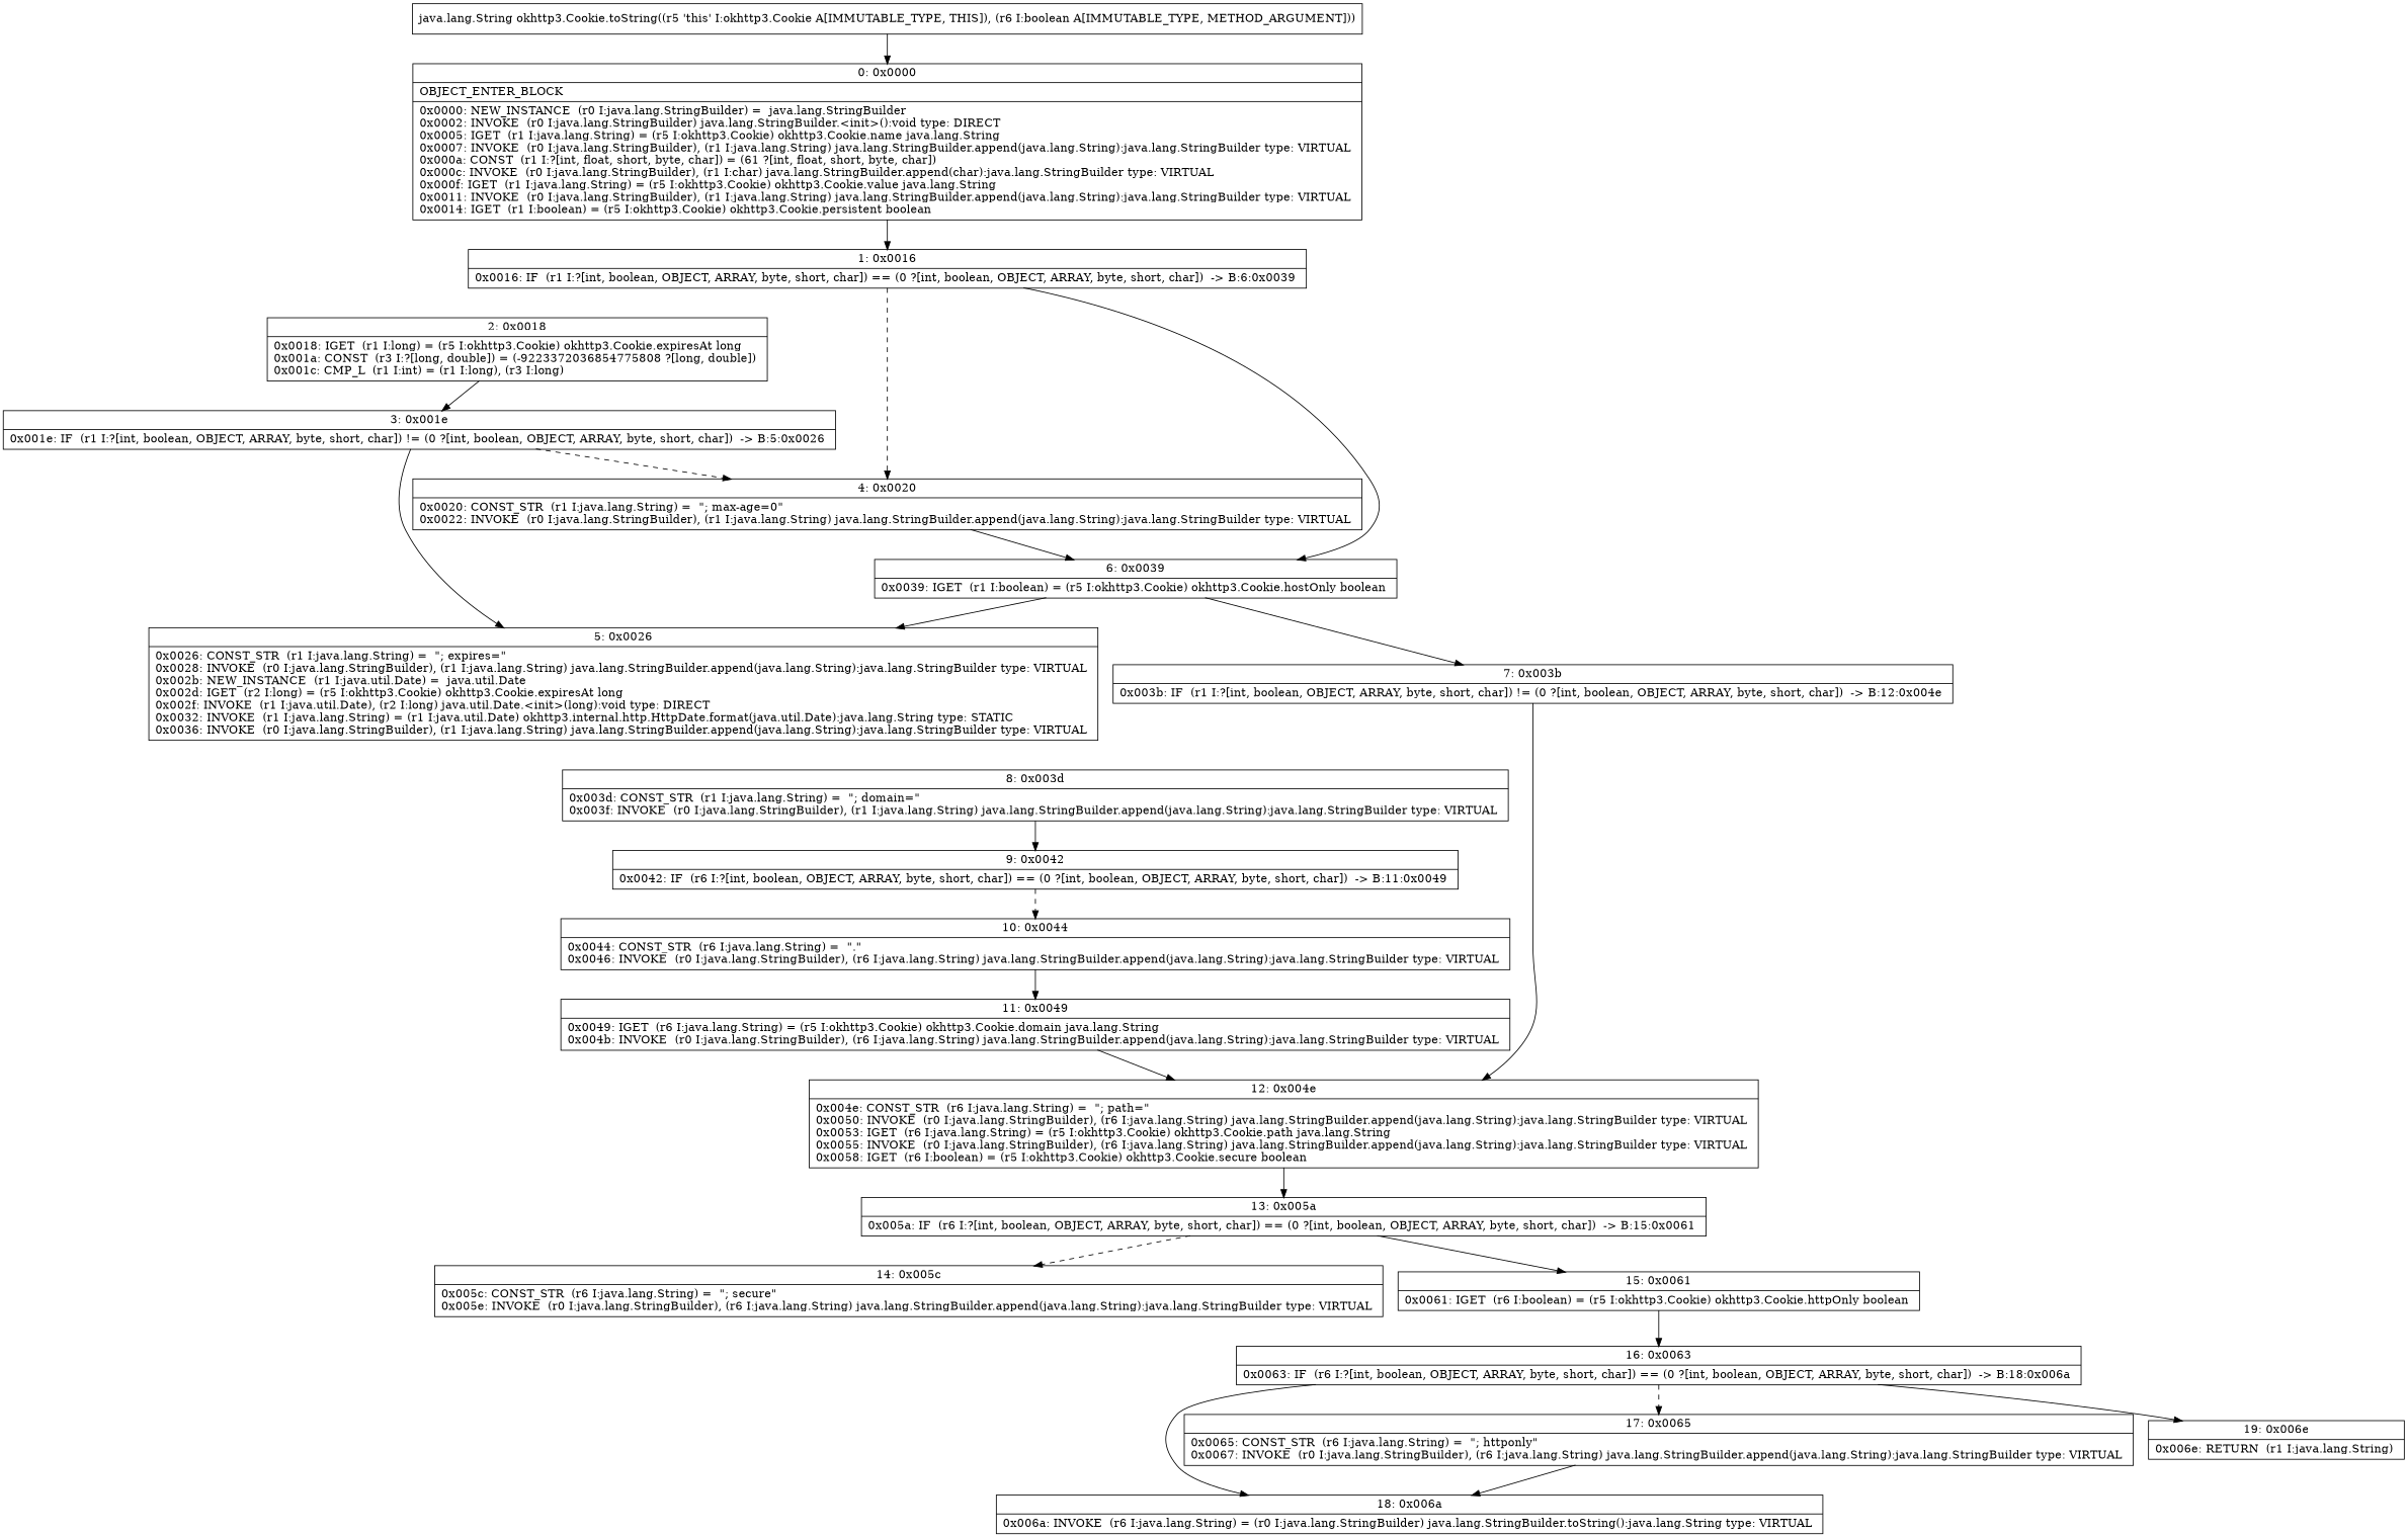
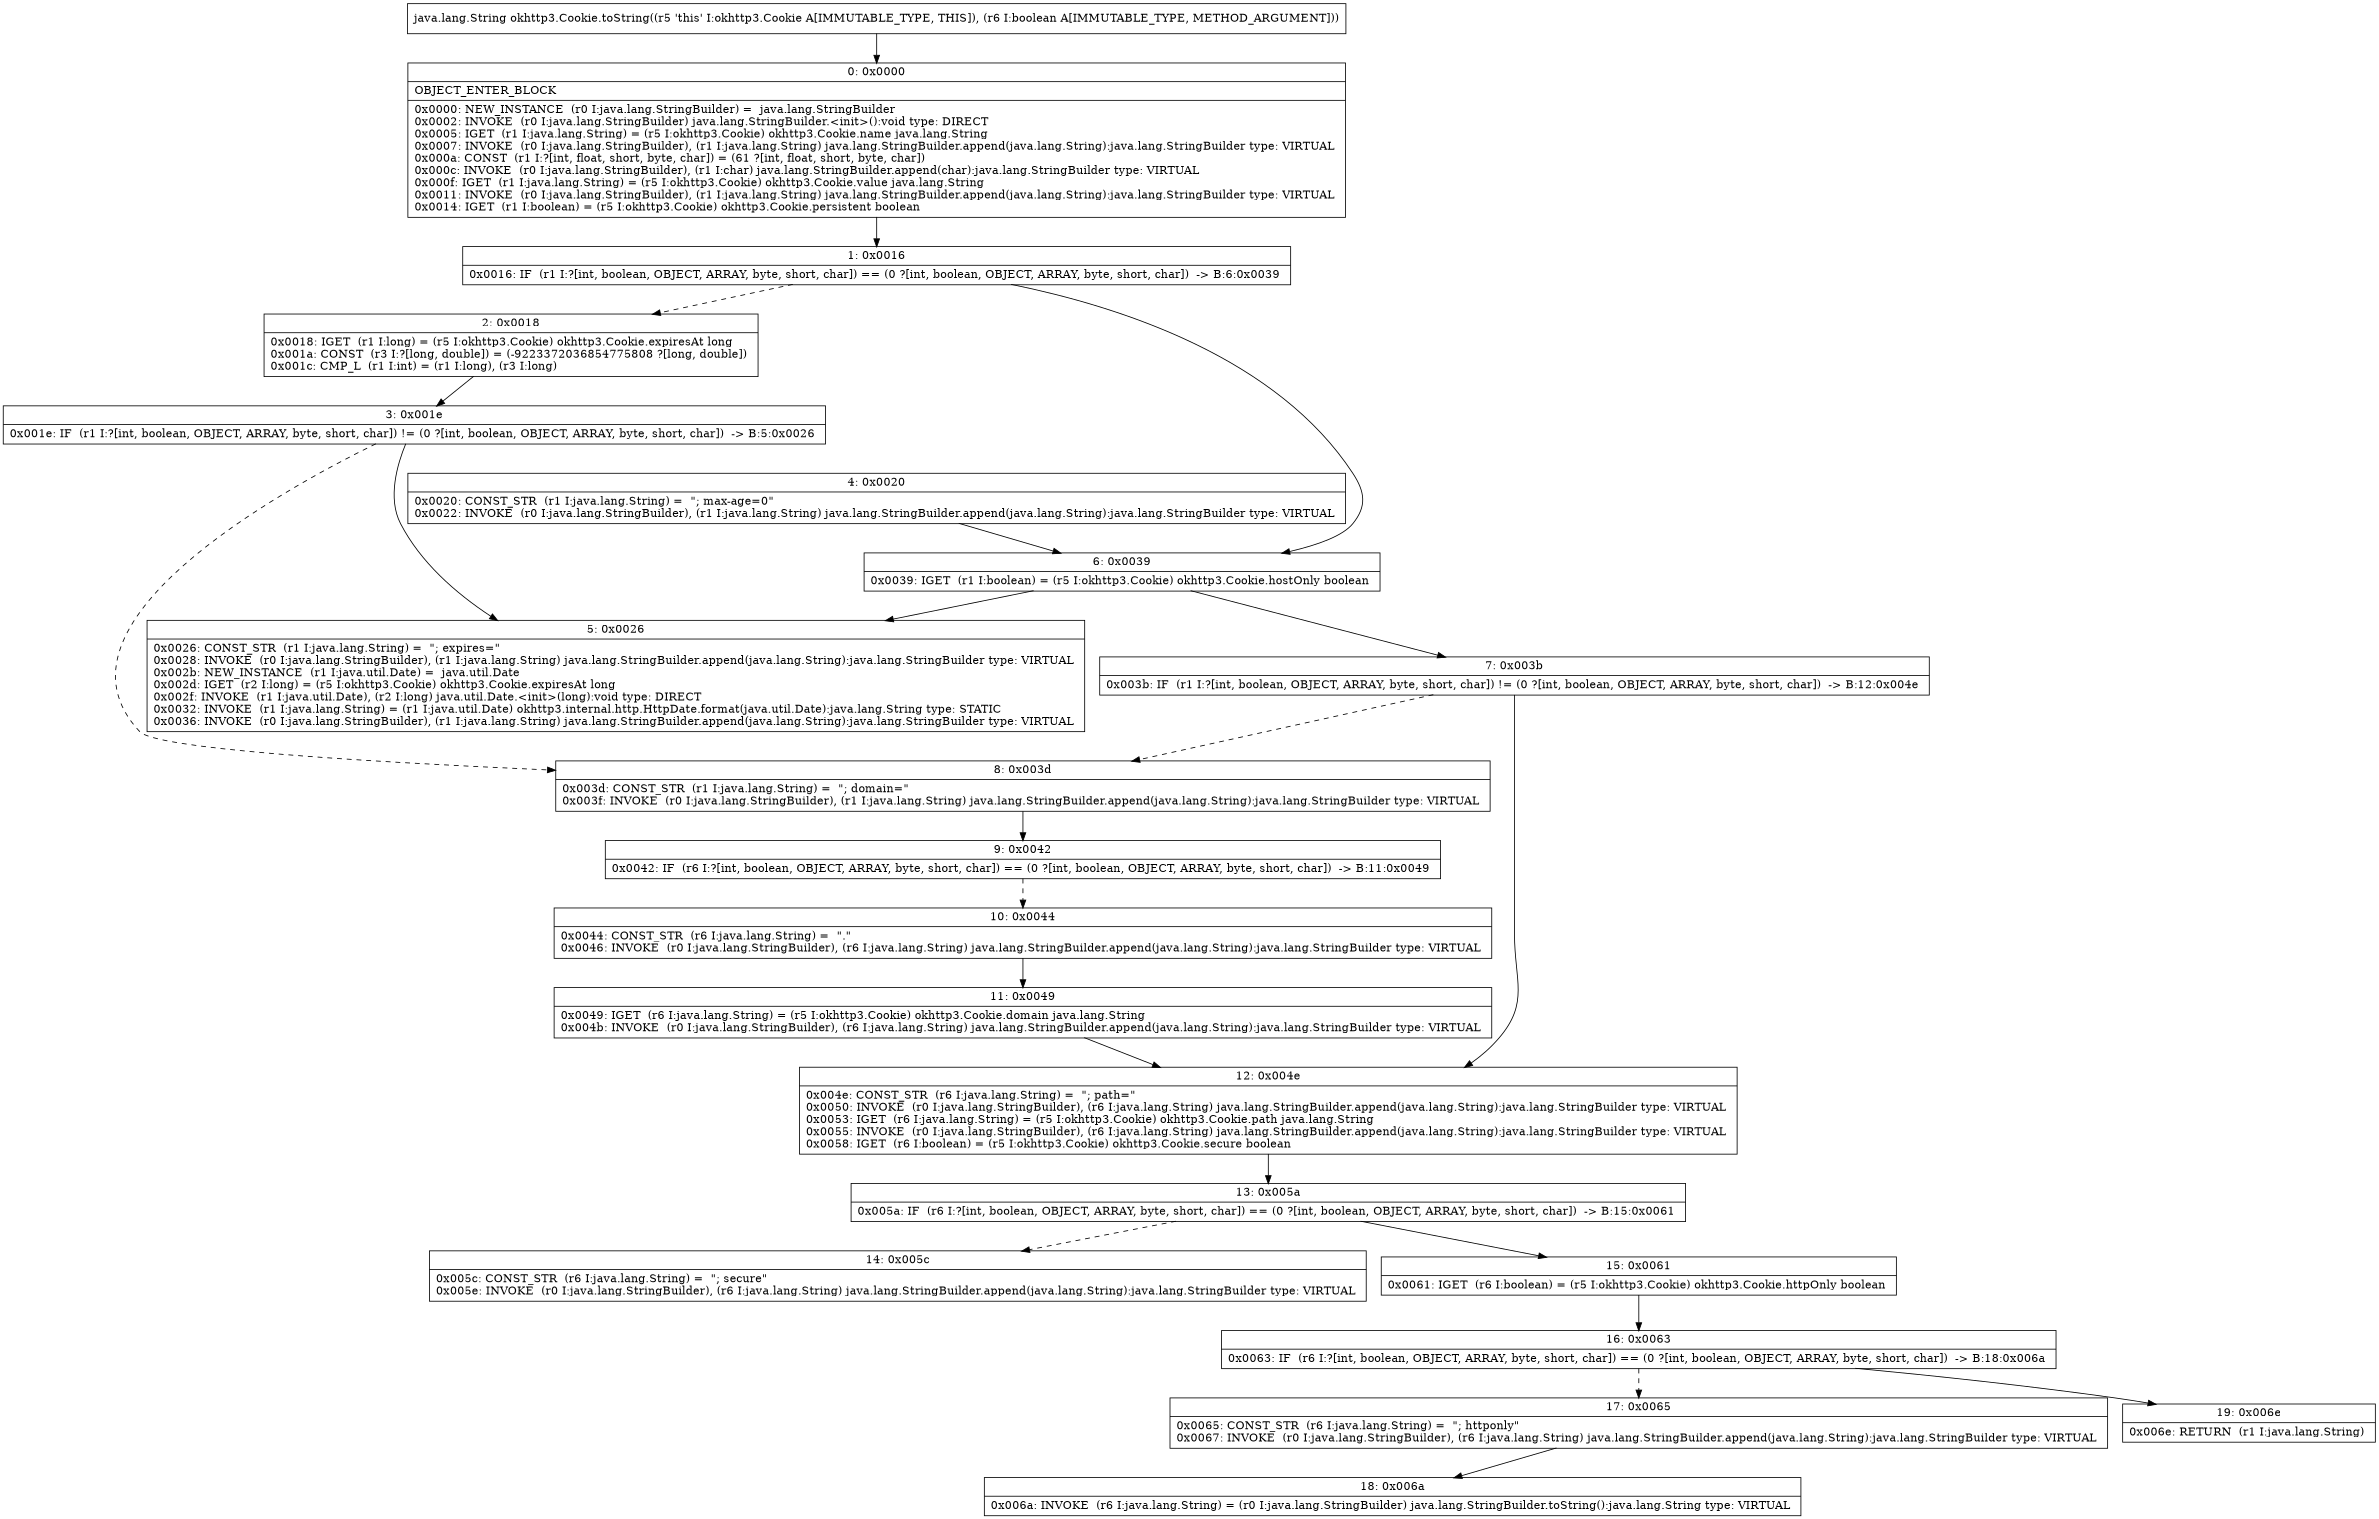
  digraph {
    node [shape=record]
    n1 [label="{0\:\ 0x0000|OBJECT_ENTER_BLOCK\l|0x0000: NEW_INSTANCE  (r0 I:java.lang.StringBuilder) =  java.lang.StringBuilder \l0x0002: INVOKE  (r0 I:java.lang.StringBuilder) java.lang.StringBuilder.\<init\>():void type: DIRECT \l0x0005: IGET  (r1 I:java.lang.String) = (r5 I:okhttp3.Cookie) okhttp3.Cookie.name java.lang.String \l0x0007: INVOKE  (r0 I:java.lang.StringBuilder), (r1 I:java.lang.String) java.lang.StringBuilder.append(java.lang.String):java.lang.StringBuilder type: VIRTUAL \l0x000a: CONST  (r1 I:?[int, float, short, byte, char]) = (61 ?[int, float, short, byte, char]) \l0x000c: INVOKE  (r0 I:java.lang.StringBuilder), (r1 I:char) java.lang.StringBuilder.append(char):java.lang.StringBuilder type: VIRTUAL \l0x000f: IGET  (r1 I:java.lang.String) = (r5 I:okhttp3.Cookie) okhttp3.Cookie.value java.lang.String \l0x0011: INVOKE  (r0 I:java.lang.StringBuilder), (r1 I:java.lang.String) java.lang.StringBuilder.append(java.lang.String):java.lang.StringBuilder type: VIRTUAL \l0x0014: IGET  (r1 I:boolean) = (r5 I:okhttp3.Cookie) okhttp3.Cookie.persistent boolean \l}"]
    n2 [label="{1\:\ 0x0016|0x0016: IF  (r1 I:?[int, boolean, OBJECT, ARRAY, byte, short, char]) == (0 ?[int, boolean, OBJECT, ARRAY, byte, short, char])  \-\> B:6:0x0039 \l}"]
    n3 [label="{2\:\ 0x0018|0x0018: IGET  (r1 I:long) = (r5 I:okhttp3.Cookie) okhttp3.Cookie.expiresAt long \l0x001a: CONST  (r3 I:?[long, double]) = (\-9223372036854775808 ?[long, double]) \l0x001c: CMP_L  (r1 I:int) = (r1 I:long), (r3 I:long) \l}"]
    n4 [label="{6\:\ 0x0039|0x0039: IGET  (r1 I:boolean) = (r5 I:okhttp3.Cookie) okhttp3.Cookie.hostOnly boolean \l}"]
    n5 [label="{3\:\ 0x001e|0x001e: IF  (r1 I:?[int, boolean, OBJECT, ARRAY, byte, short, char]) != (0 ?[int, boolean, OBJECT, ARRAY, byte, short, char])  \-\> B:5:0x0026 \l}"]
    n6 [label="{5\:\ 0x0026|0x0026: CONST_STR  (r1 I:java.lang.String) =  \"; expires=\" \l0x0028: INVOKE  (r0 I:java.lang.StringBuilder), (r1 I:java.lang.String) java.lang.StringBuilder.append(java.lang.String):java.lang.StringBuilder type: VIRTUAL \l0x002b: NEW_INSTANCE  (r1 I:java.util.Date) =  java.util.Date \l0x002d: IGET  (r2 I:long) = (r5 I:okhttp3.Cookie) okhttp3.Cookie.expiresAt long \l0x002f: INVOKE  (r1 I:java.util.Date), (r2 I:long) java.util.Date.\<init\>(long):void type: DIRECT \l0x0032: INVOKE  (r1 I:java.lang.String) = (r1 I:java.util.Date) okhttp3.internal.http.HttpDate.format(java.util.Date):java.lang.String type: STATIC \l0x0036: INVOKE  (r0 I:java.lang.StringBuilder), (r1 I:java.lang.String) java.lang.StringBuilder.append(java.lang.String):java.lang.StringBuilder type: VIRTUAL \l}"]
    n7 [label="{7\:\ 0x003b|0x003b: IF  (r1 I:?[int, boolean, OBJECT, ARRAY, byte, short, char]) != (0 ?[int, boolean, OBJECT, ARRAY, byte, short, char])  \-\> B:12:0x004e \l}"]
    n8 [label="{4\:\ 0x0020|0x0020: CONST_STR  (r1 I:java.lang.String) =  \"; max\-age=0\" \l0x0022: INVOKE  (r0 I:java.lang.StringBuilder), (r1 I:java.lang.String) java.lang.StringBuilder.append(java.lang.String):java.lang.StringBuilder type: VIRTUAL \l}"]
    n9 [label="{8\:\ 0x003d|0x003d: CONST_STR  (r1 I:java.lang.String) =  \"; domain=\" \l0x003f: INVOKE  (r0 I:java.lang.StringBuilder), (r1 I:java.lang.String) java.lang.StringBuilder.append(java.lang.String):java.lang.StringBuilder type: VIRTUAL \l}"]
    n10 [label="{12\:\ 0x004e|0x004e: CONST_STR  (r6 I:java.lang.String) =  \"; path=\" \l0x0050: INVOKE  (r0 I:java.lang.StringBuilder), (r6 I:java.lang.String) java.lang.StringBuilder.append(java.lang.String):java.lang.StringBuilder type: VIRTUAL \l0x0053: IGET  (r6 I:java.lang.String) = (r5 I:okhttp3.Cookie) okhttp3.Cookie.path java.lang.String \l0x0055: INVOKE  (r0 I:java.lang.StringBuilder), (r6 I:java.lang.String) java.lang.StringBuilder.append(java.lang.String):java.lang.StringBuilder type: VIRTUAL \l0x0058: IGET  (r6 I:boolean) = (r5 I:okhttp3.Cookie) okhttp3.Cookie.secure boolean \l}"]
    n11 [label="{9\:\ 0x0042|0x0042: IF  (r6 I:?[int, boolean, OBJECT, ARRAY, byte, short, char]) == (0 ?[int, boolean, OBJECT, ARRAY, byte, short, char])  \-\> B:11:0x0049 \l}"]
    n12 [label="{13\:\ 0x005a|0x005a: IF  (r6 I:?[int, boolean, OBJECT, ARRAY, byte, short, char]) == (0 ?[int, boolean, OBJECT, ARRAY, byte, short, char])  \-\> B:15:0x0061 \l}"]
    n13 [label="{10\:\ 0x0044|0x0044: CONST_STR  (r6 I:java.lang.String) =  \".\" \l0x0046: INVOKE  (r0 I:java.lang.StringBuilder), (r6 I:java.lang.String) java.lang.StringBuilder.append(java.lang.String):java.lang.StringBuilder type: VIRTUAL \l}"]
    n14 [label="{11\:\ 0x0049|0x0049: IGET  (r6 I:java.lang.String) = (r5 I:okhttp3.Cookie) okhttp3.Cookie.domain java.lang.String \l0x004b: INVOKE  (r0 I:java.lang.StringBuilder), (r6 I:java.lang.String) java.lang.StringBuilder.append(java.lang.String):java.lang.StringBuilder type: VIRTUAL \l}"]
    n15 [label="{14\:\ 0x005c|0x005c: CONST_STR  (r6 I:java.lang.String) =  \"; secure\" \l0x005e: INVOKE  (r0 I:java.lang.StringBuilder), (r6 I:java.lang.String) java.lang.StringBuilder.append(java.lang.String):java.lang.StringBuilder type: VIRTUAL \l}"]
    n16 [label="{15\:\ 0x0061|0x0061: IGET  (r6 I:boolean) = (r5 I:okhttp3.Cookie) okhttp3.Cookie.httpOnly boolean \l}"]
    n17 [label="{16\:\ 0x0063|0x0063: IF  (r6 I:?[int, boolean, OBJECT, ARRAY, byte, short, char]) == (0 ?[int, boolean, OBJECT, ARRAY, byte, short, char])  \-\> B:18:0x006a \l}"]
    n18 [label="{17\:\ 0x0065|0x0065: CONST_STR  (r6 I:java.lang.String) =  \"; httponly\" \l0x0067: INVOKE  (r0 I:java.lang.StringBuilder), (r6 I:java.lang.String) java.lang.StringBuilder.append(java.lang.String):java.lang.StringBuilder type: VIRTUAL \l}"]
    n19 [label="{18\:\ 0x006a|0x006a: INVOKE  (r6 I:java.lang.String) = (r0 I:java.lang.StringBuilder) java.lang.StringBuilder.toString():java.lang.String type: VIRTUAL \l}"]
    n20 [label="{19\:\ 0x006e|0x006e: RETURN  (r1 I:java.lang.String) \l}"]
    n21 [label="{java.lang.String okhttp3.Cookie.toString((r5 'this' I:okhttp3.Cookie A[IMMUTABLE_TYPE, THIS]), (r6 I:boolean A[IMMUTABLE_TYPE, METHOD_ARGUMENT])) }"]
    n1 -> n2
-   n2 -> n8 [style=dashed]
+   n2 -> n3 [style=dashed]
    n2 -> n4
    n3 -> n5
    n4 -> n6
    n4 -> n7
    n5 -> n6
-   n5 -> n8 [style=dashed]
+   n5 -> n9 [style=dashed]
+   n7 -> n9 [style=dashed]
    n7 -> n10
    n8 -> n4
    n9 -> n11
    n10 -> n12
    n11 -> n13 [style=dashed]
    n12 -> n15 [style=dashed]
    n12 -> n16
    n13 -> n14
    n14 -> n10
    n16 -> n17
    n17 -> n18 [style=dashed]
-   n17 -> n19
    n17 -> n20
    n18 -> n19
    n21 -> n1
  }
